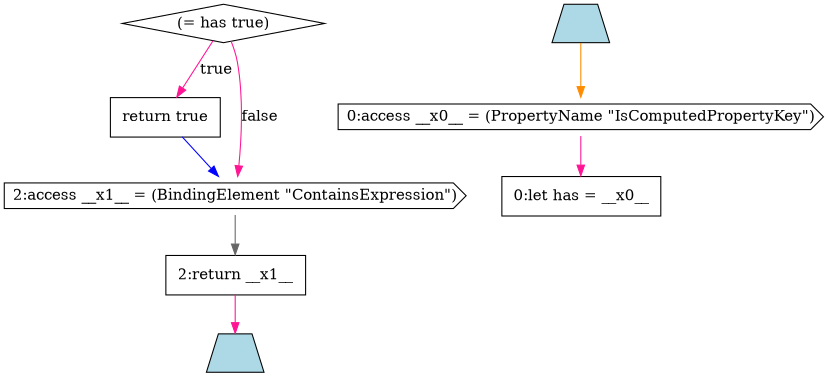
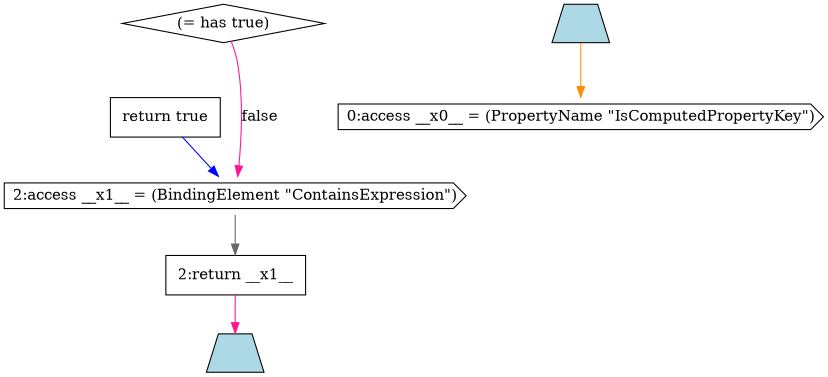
  digraph {
    node [color=black fillcolor=white shape=none style=filled]
    edge [color=deeppink]
    n1 [label=<<font color="black">     <table border="0" cellborder="1" cellspacing="0" cellpadding="10">       <tr><td align="left">return true</td></tr>     </table>   </font>> margin=0]
    n2 [label=<<font color="black">2:access __x1__ = (BindingElement &quot;ContainsExpression&quot;)</font>> shape=cds]
    n3 [label=<<font color="black">     <table border="0" cellborder="1" cellspacing="0" cellpadding="10">       <tr><td align="left">2:return __x1__</td></tr>     </table>   </font>> margin=0]
    n4 [label=<<font color="black">(= has true)</font>> shape=diamond]
    n5 [fillcolor=lightblue label=" " shape=trapezium]
    n6 [label=<<font color="black">0:access __x0__ = (PropertyName &quot;IsComputedPropertyKey&quot;)</font>> shape=cds]
-   n7 [label=<<font color="black">     <table border="0" cellborder="1" cellspacing="0" cellpadding="10">       <tr><td align="left">0:let has = __x0__</td></tr>     </table>   </font>> margin=0]
    n8 [fillcolor=lightblue label=" " shape=trapezium]
    n1 -> n2 [color=blue]
    n2 -> n3 [color=gray40]
    n3 -> n5
-   n4 -> n1 [label=<<font color="black">true</font>>]
    n4 -> n2 [label=<<font color="black">false</font>>]
-   n6 -> n7
    n8 -> n6 [color=darkorange]
  }
